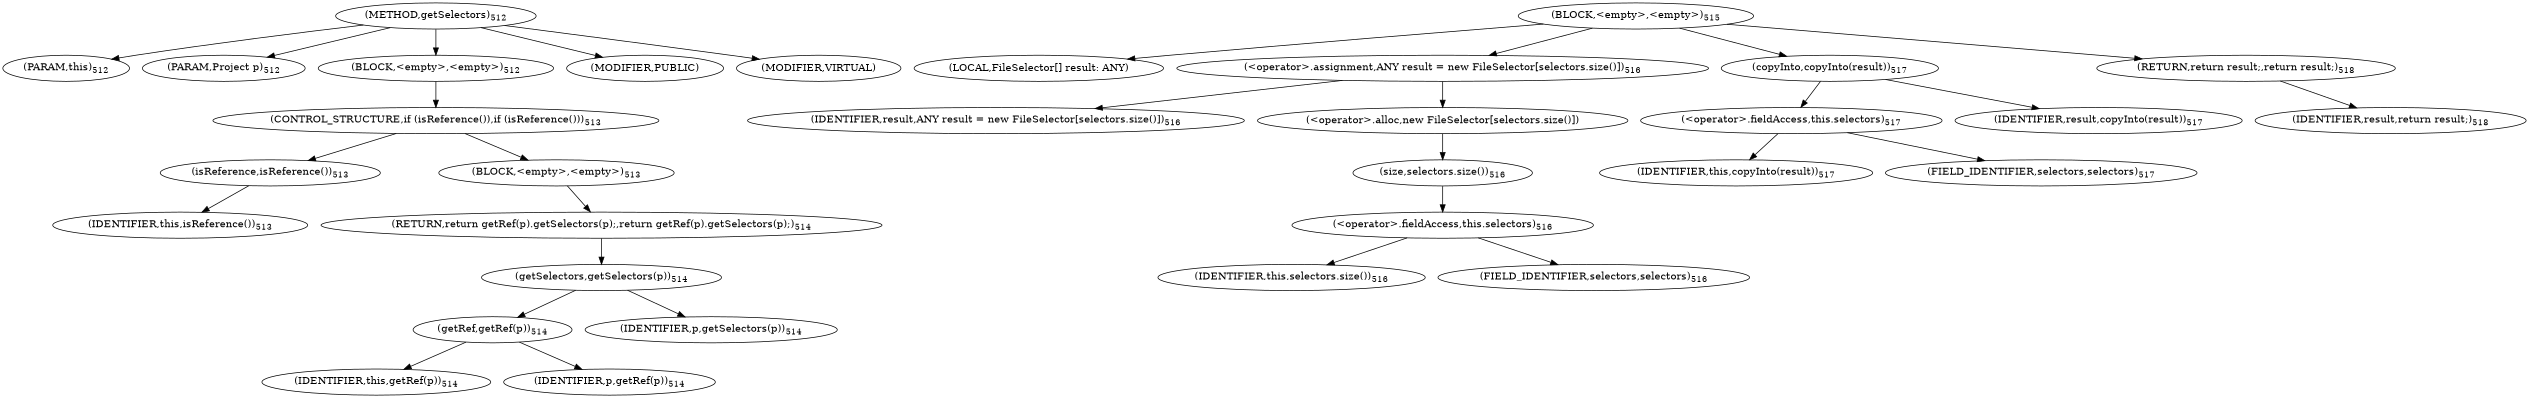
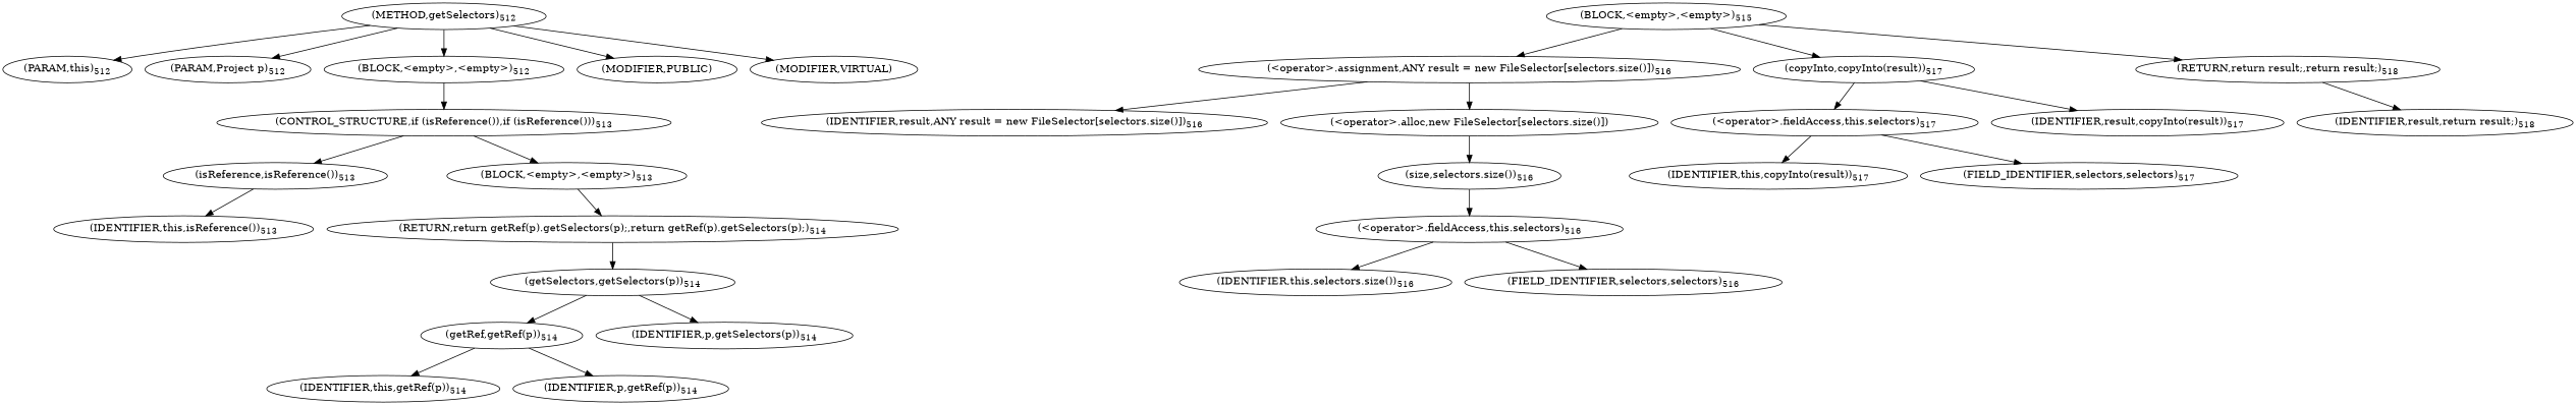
  digraph {
    n1 [label=<(METHOD,getSelectors)<SUB>512</SUB>>]
    n2 [label=<(PARAM,this)<SUB>512</SUB>>]
    n3 [label=<(PARAM,Project p)<SUB>512</SUB>>]
    n4 [label=<(BLOCK,&lt;empty&gt;,&lt;empty&gt;)<SUB>512</SUB>>]
    n5 [label=<(MODIFIER,PUBLIC)>]
    n6 [label=<(MODIFIER,VIRTUAL)>]
    n7 [label=<(CONTROL_STRUCTURE,if (isReference()),if (isReference()))<SUB>513</SUB>>]
    n8 [label=<(isReference,isReference())<SUB>513</SUB>>]
    n9 [label=<(BLOCK,&lt;empty&gt;,&lt;empty&gt;)<SUB>513</SUB>>]
    n10 [label=<(IDENTIFIER,this,isReference())<SUB>513</SUB>>]
    n11 [label=<(RETURN,return getRef(p).getSelectors(p);,return getRef(p).getSelectors(p);)<SUB>514</SUB>>]
    n12 [label=<(getSelectors,getSelectors(p))<SUB>514</SUB>>]
    n13 [label=<(getRef,getRef(p))<SUB>514</SUB>>]
    n14 [label=<(IDENTIFIER,p,getSelectors(p))<SUB>514</SUB>>]
    n15 [label=<(IDENTIFIER,this,getRef(p))<SUB>514</SUB>>]
    n16 [label=<(IDENTIFIER,p,getRef(p))<SUB>514</SUB>>]
    n17 [label=<(BLOCK,&lt;empty&gt;,&lt;empty&gt;)<SUB>515</SUB>>]
-   n18 [label=<(LOCAL,FileSelector[] result: ANY)>]
    n19 [label=<(&lt;operator&gt;.assignment,ANY result = new FileSelector[selectors.size()])<SUB>516</SUB>>]
    n20 [label=<(copyInto,copyInto(result))<SUB>517</SUB>>]
    n21 [label=<(RETURN,return result;,return result;)<SUB>518</SUB>>]
    n22 [label=<(IDENTIFIER,result,ANY result = new FileSelector[selectors.size()])<SUB>516</SUB>>]
    n23 [label=<(&lt;operator&gt;.alloc,new FileSelector[selectors.size()])>]
    n24 [label=<(&lt;operator&gt;.fieldAccess,this.selectors)<SUB>517</SUB>>]
    n25 [label=<(IDENTIFIER,result,copyInto(result))<SUB>517</SUB>>]
    n26 [label=<(IDENTIFIER,result,return result;)<SUB>518</SUB>>]
    n27 [label=<(size,selectors.size())<SUB>516</SUB>>]
    n28 [label=<(&lt;operator&gt;.fieldAccess,this.selectors)<SUB>516</SUB>>]
    n29 [label=<(IDENTIFIER,this,selectors.size())<SUB>516</SUB>>]
    n30 [label=<(FIELD_IDENTIFIER,selectors,selectors)<SUB>516</SUB>>]
    n31 [label=<(IDENTIFIER,this,copyInto(result))<SUB>517</SUB>>]
    n32 [label=<(FIELD_IDENTIFIER,selectors,selectors)<SUB>517</SUB>>]
    n1 -> n2
    n1 -> n3
    n1 -> n4
    n1 -> n5
    n1 -> n6
    n4 -> n7
    n7 -> n8
    n7 -> n9
    n8 -> n10
    n9 -> n11
    n11 -> n12
    n12 -> n13
    n12 -> n14
    n13 -> n15
    n13 -> n16
-   n17 -> n18
    n17 -> n19
    n17 -> n20
    n17 -> n21
    n19 -> n22
    n19 -> n23
    n20 -> n24
    n20 -> n25
    n21 -> n26
    n23 -> n27
    n24 -> n31
    n24 -> n32
    n27 -> n28
    n28 -> n29
    n28 -> n30
  }
